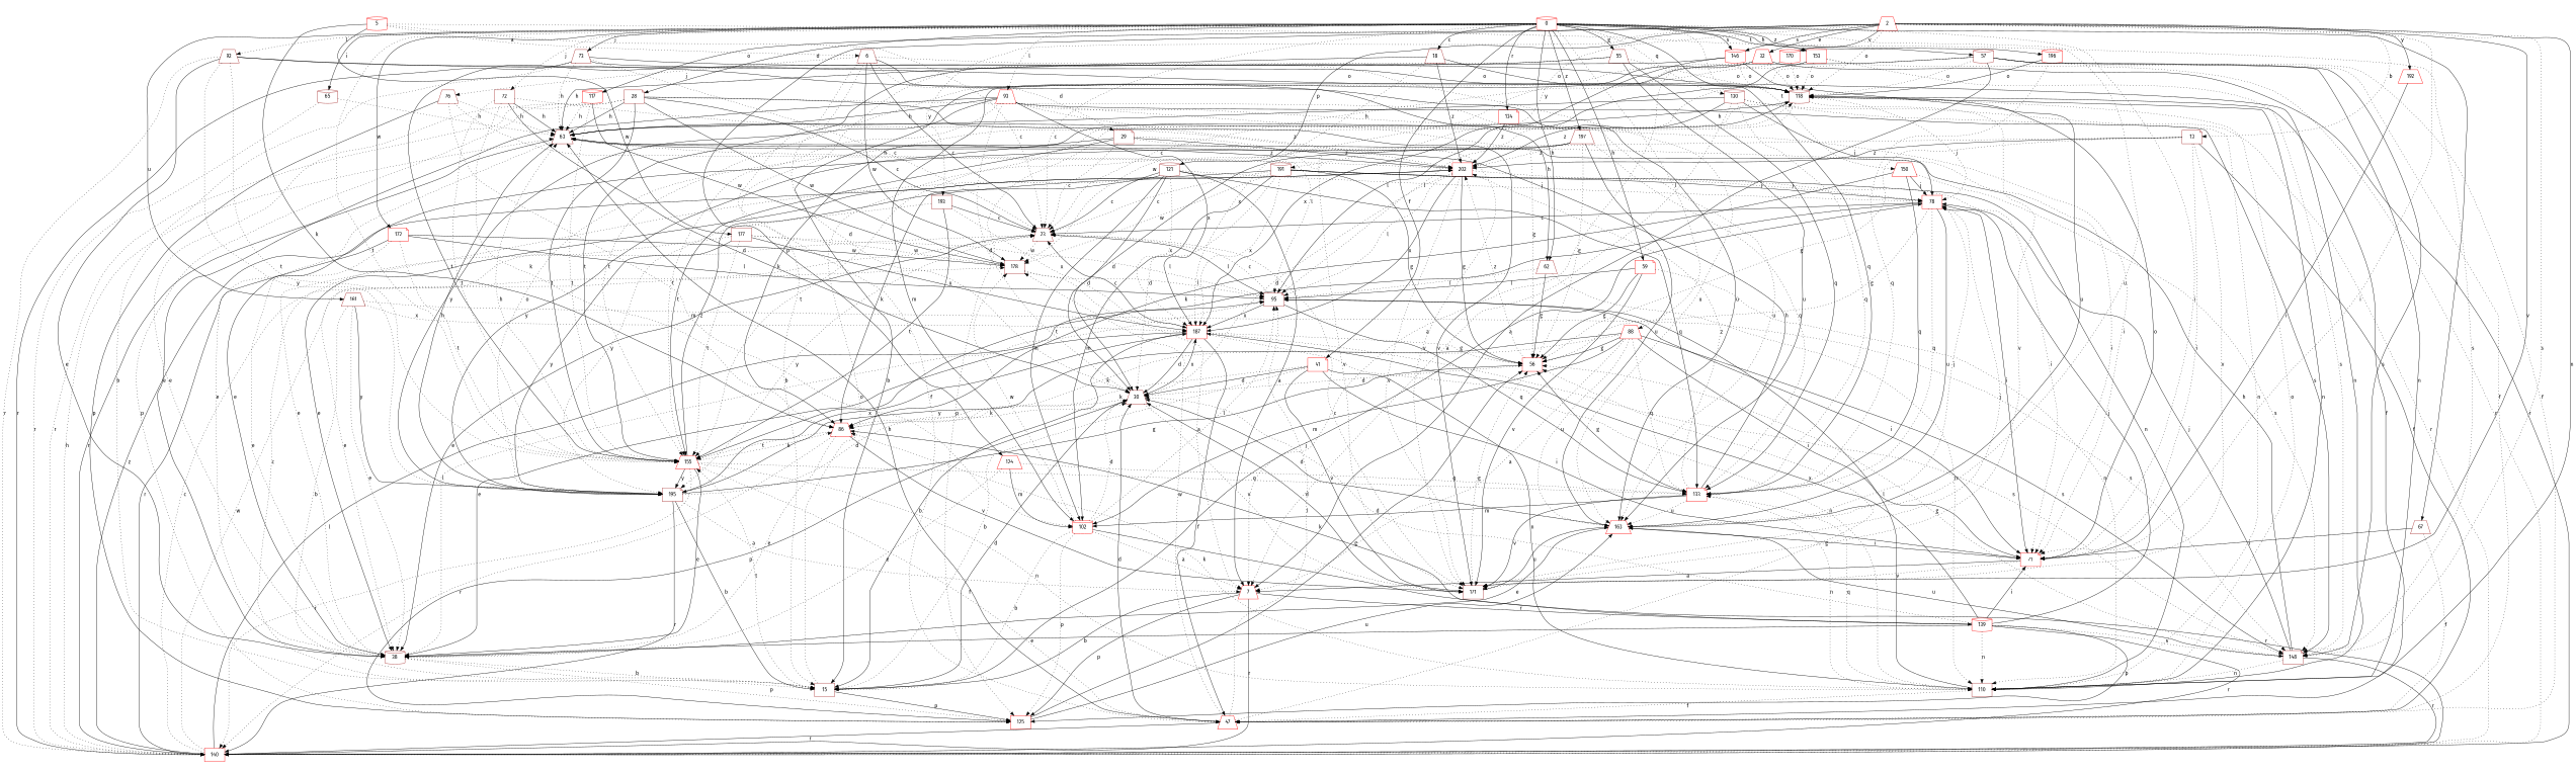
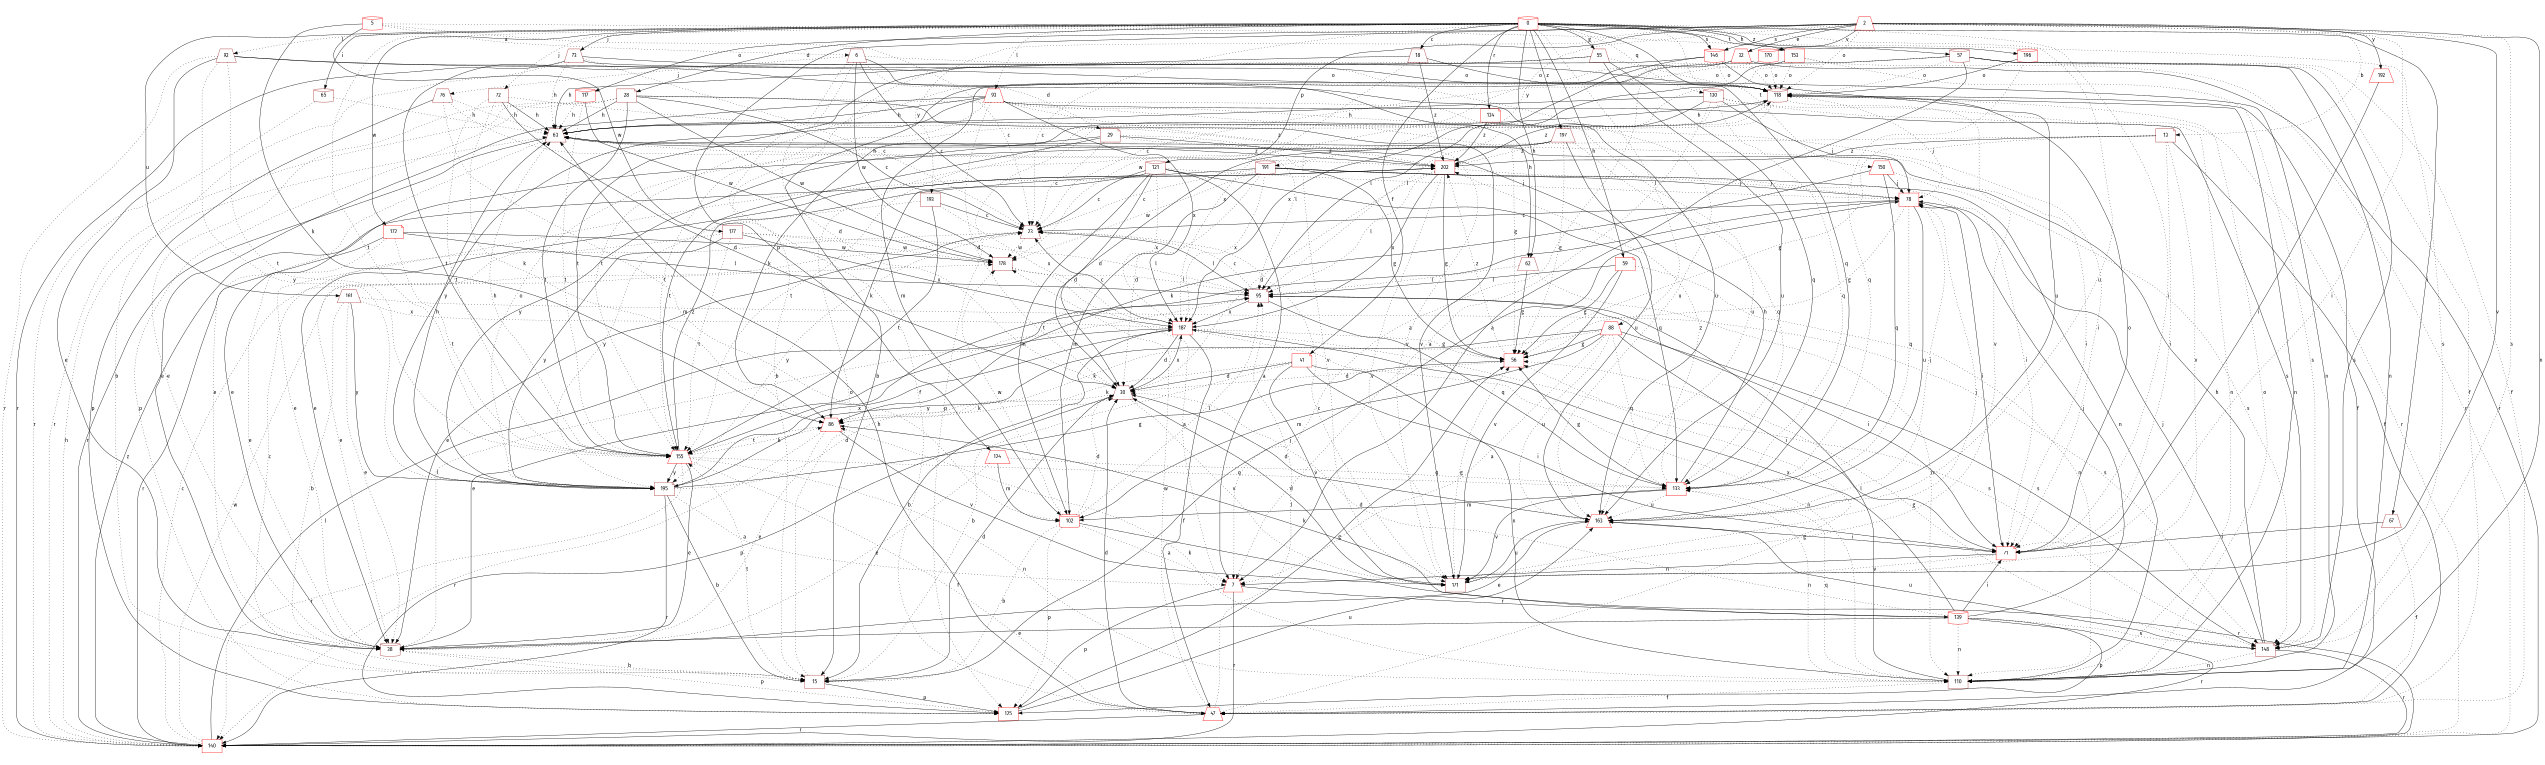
  strict digraph {
    fontname="Fira Sans"
    node [color=red fontname="Fira Sans" shape=trapezium]
    edge [fontname="Fira Sans" style=solid]
    0 [shape=cylinder]
    18 [color=brown]
    23 [color=brown]
    28 [color=brown shape=note]
    41 [shape=note]
    55 [color=brown]
    57 [color=brown shape=cylinder]
    59 [shape=note]
    62 [color=brown]
    65 [color=brown shape=cylinder]
    67 [color=brown]
    71 [shape=note]
    72 [color=brown shape=box]
    73 [color=brown]
    88
    92 [color=brown]
    93
    130 [color=brown shape=cylinder]
    133 [shape=note]
    134 [shape=note]
    146 [shape=cylinder]
    150
    153 [shape=box]
    155
    161 [color=brown]
    163
    172 [shape=note]
    196 [shape=cylinder]
    197 [color=brown]
    118 [color=brown shape=cylinder]
    202 [shape=box]
    63 [color=brown]
    187 [shape=box]
    178 [color=brown shape=box]
    38 [color=brown shape=cylinder]
    95 [color=brown shape=note]
    195 [color=brown shape=note]
    171 [color=brown shape=box]
    125 [shape=box]
    140 [shape=box]
    110 [color=brown shape=box]
    86
    30 [color=brown]
    15 [color=brown shape=box]
    148 [color=brown shape=note]
    47
    7
    102 [shape=cylinder]
    56 [shape=box]
    78 [shape=box]
    2
    13 [color=brown shape=note]
    32
    117 [shape=cylinder]
    121 [color=brown shape=cylinder]
    124
    170 [shape=cylinder]
    191 [color=brown shape=cylinder]
    192
    193 [color=brown shape=box]
    5 [shape=cylinder]
    6 [color=brown]
    177 [color=brown shape=box]
    29 [color=brown shape=note]
    76 [color=brown]
    139 [shape=cylinder]
    0 -> 18 [label=c]
    0 -> 23 [label=c style=dotted]
    0 -> 28 [label=d]
    0 -> 41 [label=f]
    0 -> 55 [label=g]
    0 -> 57 [label=h]
    0 -> 59 [label=h]
    0 -> 62 [label=h]
    0 -> 65 [label=i]
    0 -> 67 [label=i]
    0 -> 71 [label=i style=dotted]
    0 -> 72 [label=j style=dotted]
    0 -> 73 [label=j]
    0 -> 88 [label=l style=dotted]
    0 -> 92 [label=l style=dotted]
    0 -> 93 [label=l style=dotted]
    0 -> 130 [label=q style=dotted]
    0 -> 133 [label=q]
    0 -> 134 [label=r]
    0 -> 146 [label=s]
    0 -> 150 [label=t style=dotted]
    0 -> 153 [label=t]
    0 -> 155 [label=t style=dotted]
    0 -> 161 [label=u]
    0 -> 163 [label=u style=dotted]
    0 -> 172 [label=w]
    0 -> 196 [label=z]
    0 -> 197 [label=z]
    18 -> 118 [label=o]
    18 -> 202 [label=z]
    18 -> 63 [label=h]
    18 -> 187 [label=x style=dotted]
    23 -> 178 [label=w style=dotted]
    23 -> 38 [label=e]
    23 -> 95 [label=l]
    23 -> 195 [label=y style=dotted]
    28 -> 23 [label=c]
    28 -> 71 [label=i style=dotted]
    28 -> 155 [label=t]
    28 -> 63 [label=h]
    28 -> 178 [label=w]
    28 -> 171 [label=v]
    28 -> 125 [label=p style=dotted]
    28 -> 140 [label=r style=dotted]
    41 -> 71 [label=i]
    41 -> 171 [label=v]
    41 -> 110 [label=n]
    41 -> 86 [label=k style=dotted]
    41 -> 30 [label=d]
    41 -> 15 [label=b style=dotted]
    55 -> 133 [label=q]
    55 -> 155 [label=t]
    55 -> 163 [label=u]
    55 -> 118 [label=o style=dotted]
    55 -> 15 [label=b style=dotted]
    57 -> 118 [label=o style=dotted]
    57 -> 95 [label=l style=dotted]
    57 -> 110 [label=n]
    57 -> 148 [label=s]
    57 -> 47 [label=f style=dotted]
    57 -> 7 [label=a]
    57 -> 102 [label=m]
    59 -> 95 [label=l]
    59 -> 171 [label=v]
    59 -> 110 [label=n style=dotted]
    59 -> 56 [label=g]
    62 -> 95 [label=l style=dotted]
    62 -> 110 [label=n style=dotted]
    62 -> 56 [label=g]
    65 -> 63 [label=h style=dotted]
    65 -> 140 [label=r style=dotted]
    67 -> 71 [label=i]
    67 -> 47 [label=f style=dotted]
    71 -> 118 [label=o]
    71 -> 171 [label=v style=dotted]
-   71 -> 7 [label=a]
+   71 -> 7 [label=n]
    72 -> 155 [label=t style=dotted]
    72 -> 63 [label=h]
    72 -> 171 [label=v style=dotted]
    72 -> 86 [label=k style=dotted]
    72 -> 30 [label=d]
    73 -> 23 [label=c style=dotted]
    73 -> 118 [label=o]
    73 -> 63 [label=h style=dotted]
    73 -> 140 [label=r]
    73 -> 110 [label=n]
    73 -> 15 [label=b style=dotted]
    88 -> 71 [label=i]
    88 -> 133 [label=q style=dotted]
    88 -> 163 [label=u style=dotted]
    88 -> 195 [label=y]
    88 -> 86 [label=k style=dotted]
    88 -> 148 [label=s]
    88 -> 7 [label=a style=dotted]
    88 -> 102 [label=m]
    88 -> 56 [label=g]
    92 -> 155 [label=t style=dotted]
    92 -> 163 [label=u]
    92 -> 118 [label=o]
    92 -> 38 [label=e]
    92 -> 195 [label=y style=dotted]
    92 -> 140 [label=r style=dotted]
    93 -> 155 [label=t style=dotted]
    93 -> 163 [label=u style=dotted]
    93 -> 202 [label=z style=dotted]
    93 -> 63 [label=h]
    93 -> 187 [label=x]
    93 -> 38 [label=e]
    93 -> 195 [label=y]
    93 -> 30 [label=d style=dotted]
    93 -> 148 [label=s]
    93 -> 56 [label=g style=dotted]
    130 -> 133 [label=q style=dotted]
    130 -> 202 [label=z]
    130 -> 63 [label=h]
    130 -> 140 [label=r style=dotted]
    130 -> 110 [label=n style=dotted]
    130 -> 7 [label=a style=dotted]
    130 -> 78 [label=j]
    133 -> 163 [label=u style=dotted]
    133 -> 202 [label=z style=dotted]
    133 -> 63 [label=h]
    133 -> 171 [label=v]
    133 -> 110 [label=n style=dotted]
    133 -> 102 [label=m]
    133 -> 56 [label=g]
    134 -> 202 [label=z]
    146 -> 155 [label=t]
    146 -> 163 [label=u]
    146 -> 118 [label=o style=dotted]
    146 -> 187 [label=x]
    150 -> 133 [label=q]
    150 -> 86 [label=k]
    150 -> 148 [label=s style=dotted]
    150 -> 78 [label=j]
    153 -> 23 [label=c style=dotted]
    153 -> 118 [label=o style=dotted]
    153 -> 95 [label=l]
    153 -> 140 [label=r style=dotted]
    153 -> 148 [label=s style=dotted]
    155 -> 133 [label=q style=dotted]
    155 -> 202 [label=z]
    155 -> 63 [label=h style=dotted]
    155 -> 38 [label=e]
    155 -> 195 [label=y]
    155 -> 140 [label=r style=dotted]
    155 -> 110 [label=n style=dotted]
    155 -> 86 [label=k style=dotted]
    155 -> 47 [label=f style=dotted]
    161 -> 187 [label=x style=dotted]
    161 -> 38 [label=e style=dotted]
    161 -> 195 [label=y]
    161 -> 15 [label=b style=dotted]
    161 -> 148 [label=s style=dotted]
    163 -> 71 [label=i]
    163 -> 38 [label=e]
    163 -> 30 [label=d]
    163 -> 78 [label=j style=dotted]
    172 -> 155 [label=t style=dotted]
    172 -> 178 [label=w]
    172 -> 38 [label=e style=dotted]
    172 -> 95 [label=l]
    172 -> 140 [label=r]
    196 -> 133 [label=q style=dotted]
    196 -> 118 [label=o]
    196 -> 47 [label=f style=dotted]
    197 -> 133 [label=q style=dotted]
    197 -> 163 [label=u]
    197 -> 202 [label=z style=dotted]
    197 -> 38 [label=e]
    197 -> 30 [label=d]
    197 -> 56 [label=g style=dotted]
    118 -> 63 [label=h]
    118 -> 171 [label=v style=dotted]
    118 -> 125 [label=p style=dotted]
    118 -> 110 [label=n]
    118 -> 86 [label=k]
    118 -> 47 [label=f]
    118 -> 78 [label=j style=dotted]
    202 -> 63 [label=h style=dotted]
    202 -> 187 [label=x]
    202 -> 95 [label=l style=dotted]
    202 -> 171 [label=v style=dotted]
    202 -> 30 [label=d style=dotted]
    202 -> 56 [label=g]
    202 -> 78 [label=j style=dotted]
    63 -> 202 [label=z]
    63 -> 38 [label=e style=dotted]
    63 -> 140 [label=r]
    187 -> 23 [label=c]
    187 -> 38 [label=e]
    187 -> 110 [label=n style=dotted]
    187 -> 30 [label=d]
    187 -> 15 [label=b]
    187 -> 148 [label=s style=dotted]
    187 -> 47 [label=f]
    187 -> 56 [label=g style=dotted]
    178 -> 95 [label=l style=dotted]
    178 -> 7 [label=a style=dotted]
    38 -> 95 [label=l style=dotted]
    38 -> 125 [label=p style=dotted]
    38 -> 15 [label=b style=dotted]
    95 -> 23 [label=c style=dotted]
    95 -> 71 [label=i]
    95 -> 133 [label=q]
    95 -> 187 [label=x]
    195 -> 118 [label=o style=dotted]
    195 -> 63 [label=h]
    195 -> 187 [label=x]
    195 -> 140 [label=r]
    195 -> 30 [label=d style=dotted]
    195 -> 15 [label=b]
    195 -> 7 [label=a style=dotted]
    195 -> 56 [label=g]
    171 -> 23 [label=c style=dotted]
    171 -> 163 [label=u]
    171 -> 30 [label=d]
    171 -> 56 [label=g style=dotted]
    171 -> 78 [label=j style=dotted]
    125 -> 163 [label=u]
    125 -> 56 [label=g]
    140 -> 23 [label=c style=dotted]
    140 -> 202 [label=z]
    140 -> 63 [label=h style=dotted]
    140 -> 178 [label=w style=dotted]
    140 -> 95 [label=l]
    110 -> 133 [label=q style=dotted]
    110 -> 118 [label=o style=dotted]
    110 -> 95 [label=l]
    110 -> 86 [label=k style=dotted]
    110 -> 47 [label=f style=dotted]
    86 -> 155 [label=t style=dotted]
    86 -> 38 [label=e style=dotted]
    86 -> 171 [label=v]
    86 -> 140 [label=r style=dotted]
    30 -> 187 [label=x]
    30 -> 171 [label=v style=dotted]
    30 -> 125 [label=p]
    30 -> 86 [label=k style=dotted]
    15 -> 23 [label=c style=dotted]
    15 -> 155 [label=t style=dotted]
    15 -> 118 [label=o style=dotted]
    15 -> 125 [label=p]
    15 -> 30 [label=d]
    15 -> 78 [label=j]
    148 -> 163 [label=u]
    148 -> 63 [label=h]
    148 -> 140 [label=r]
    148 -> 110 [label=n style=dotted]
    148 -> 56 [label=g style=dotted]
    148 -> 78 [label=j]
    47 -> 63 [label=h]
    47 -> 178 [label=w style=dotted]
    47 -> 95 [label=l style=dotted]
    47 -> 140 [label=r]
    47 -> 30 [label=d]
    47 -> 56 [label=g style=dotted]
    7 -> 125 [label=p]
    7 -> 140 [label=r]
-   7 -> 15 [label=b]
    7 -> 139 [label=r]
    102 -> 178 [label=w style=dotted]
    102 -> 95 [label=l style=dotted]
    102 -> 125 [label=p style=dotted]
    102 -> 140 [label=r]
    102 -> 30 [label=d style=dotted]
    102 -> 15 [label=b style=dotted]
    102 -> 7 [label=a style=dotted]
    56 -> 202 [label=z style=dotted]
    56 -> 30 [label=d style=dotted]
    78 -> 23 [label=c]
    78 -> 71 [label=i]
    78 -> 133 [label=q style=dotted]
    78 -> 155 [label=t]
    78 -> 163 [label=u]
    78 -> 56 [label=g style=dotted]
    2 -> 71 [label=i style=dotted]
    2 -> 146 [label=s]
    2 -> 118 [label=o style=dotted]
    2 -> 171 [label=v]
    2 -> 110 [label=n]
    2 -> 148 [label=s style=dotted]
    2 -> 13 [label=b style=dotted]
    2 -> 32 [label=e]
    2 -> 117 [label=o]
    2 -> 121 [label=p]
    2 -> 124 [label=p]
    2 -> 170 [label=v]
    2 -> 191 [label=y style=dotted]
    2 -> 192 [label=y]
    2 -> 193 [label=y style=dotted]
    13 -> 71 [label=i style=dotted]
    13 -> 155 [label=t style=dotted]
    13 -> 202 [label=z]
    13 -> 171 [label=v style=dotted]
    13 -> 47 [label=f]
    13 -> 56 [label=g style=dotted]
    32 -> 155 [label=t style=dotted]
    32 -> 118 [label=o style=dotted]
    32 -> 140 [label=r]
    32 -> 15 [label=b]
    32 -> 7 [label=a style=dotted]
    117 -> 155 [label=t style=dotted]
    117 -> 63 [label=h style=dotted]
    117 -> 178 [label=w]
    117 -> 38 [label=e style=dotted]
    121 -> 23 [label=c]
    121 -> 133 [label=q]
    121 -> 187 [label=x style=dotted]
    121 -> 38 [label=e style=dotted]
    121 -> 86 [label=k]
    121 -> 30 [label=d]
    121 -> 7 [label=a]
    121 -> 102 [label=m]
    121 -> 78 [label=j style=dotted]
    124 -> 133 [label=q style=dotted]
    124 -> 38 [label=e style=dotted]
    124 -> 102 [label=m]
    170 -> 118 [label=o style=dotted]
    170 -> 178 [label=w style=dotted]
    191 -> 23 [label=c style=dotted]
    191 -> 71 [label=i style=dotted]
    191 -> 187 [label=x style=dotted]
    191 -> 178 [label=w style=dotted]
    191 -> 38 [label=e]
    191 -> 110 [label=n]
    191 -> 30 [label=d style=dotted]
    191 -> 102 [label=m]
    191 -> 56 [label=g]
    191 -> 78 [label=j]
    192 -> 71 [label=i]
    193 -> 23 [label=c]
    193 -> 155 [label=t]
    193 -> 187 [label=x style=dotted]
    193 -> 195 [label=y style=dotted]
    5 -> 23 [label=c style=dotted]
    5 -> 86 [label=k]
    5 -> 148 [label=s style=dotted]
    5 -> 6 [label=a style=dotted]
    5 -> 177 [label=w]
    6 -> 23 [label=c]
    6 -> 62 [label=h]
    6 -> 163 [label=u style=dotted]
    6 -> 178 [label=w]
    6 -> 30 [label=d style=dotted]
    6 -> 47 [label=f style=dotted]
    6 -> 29 [label=d style=dotted]
    6 -> 76 [label=j style=dotted]
    177 -> 155 [label=t style=dotted]
    177 -> 187 [label=x]
    177 -> 178 [label=w style=dotted]
    177 -> 38 [label=e style=dotted]
    177 -> 95 [label=l style=dotted]
    177 -> 195 [label=y]
    29 -> 23 [label=c style=dotted]
    29 -> 71 [label=i style=dotted]
    29 -> 155 [label=t]
    29 -> 202 [label=z]
    29 -> 195 [label=y]
    29 -> 171 [label=v style=dotted]
    76 -> 63 [label=h style=dotted]
    76 -> 95 [label=l style=dotted]
    76 -> 125 [label=p]
    76 -> 102 [label=m style=dotted]
    139 -> 71 [label=i]
    139 -> 187 [label=x]
    139 -> 38 [label=e]
    139 -> 125 [label=p]
    139 -> 140 [label=r]
    139 -> 110 [label=n style=dotted]
    139 -> 86 [label=k]
    139 -> 30 [label=d style=dotted]
    139 -> 148 [label=s style=dotted]
    139 -> 78 [label=j]
  }
